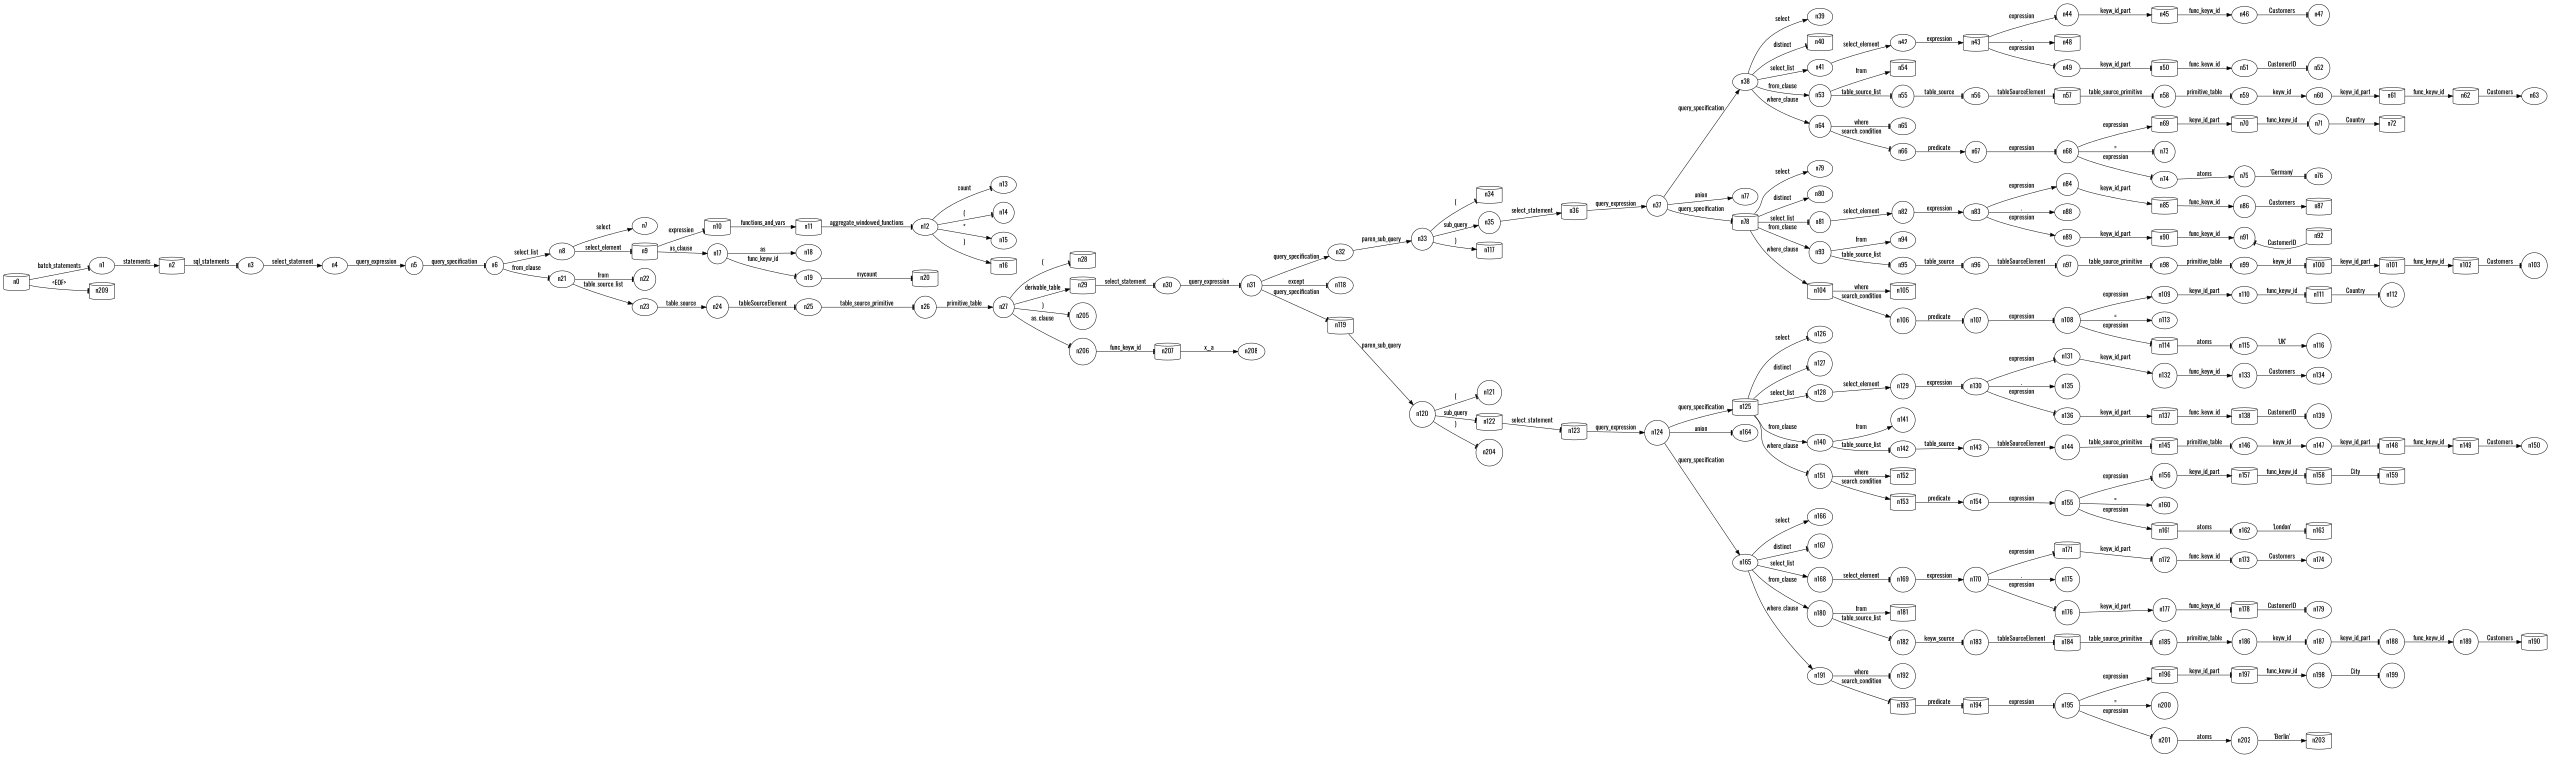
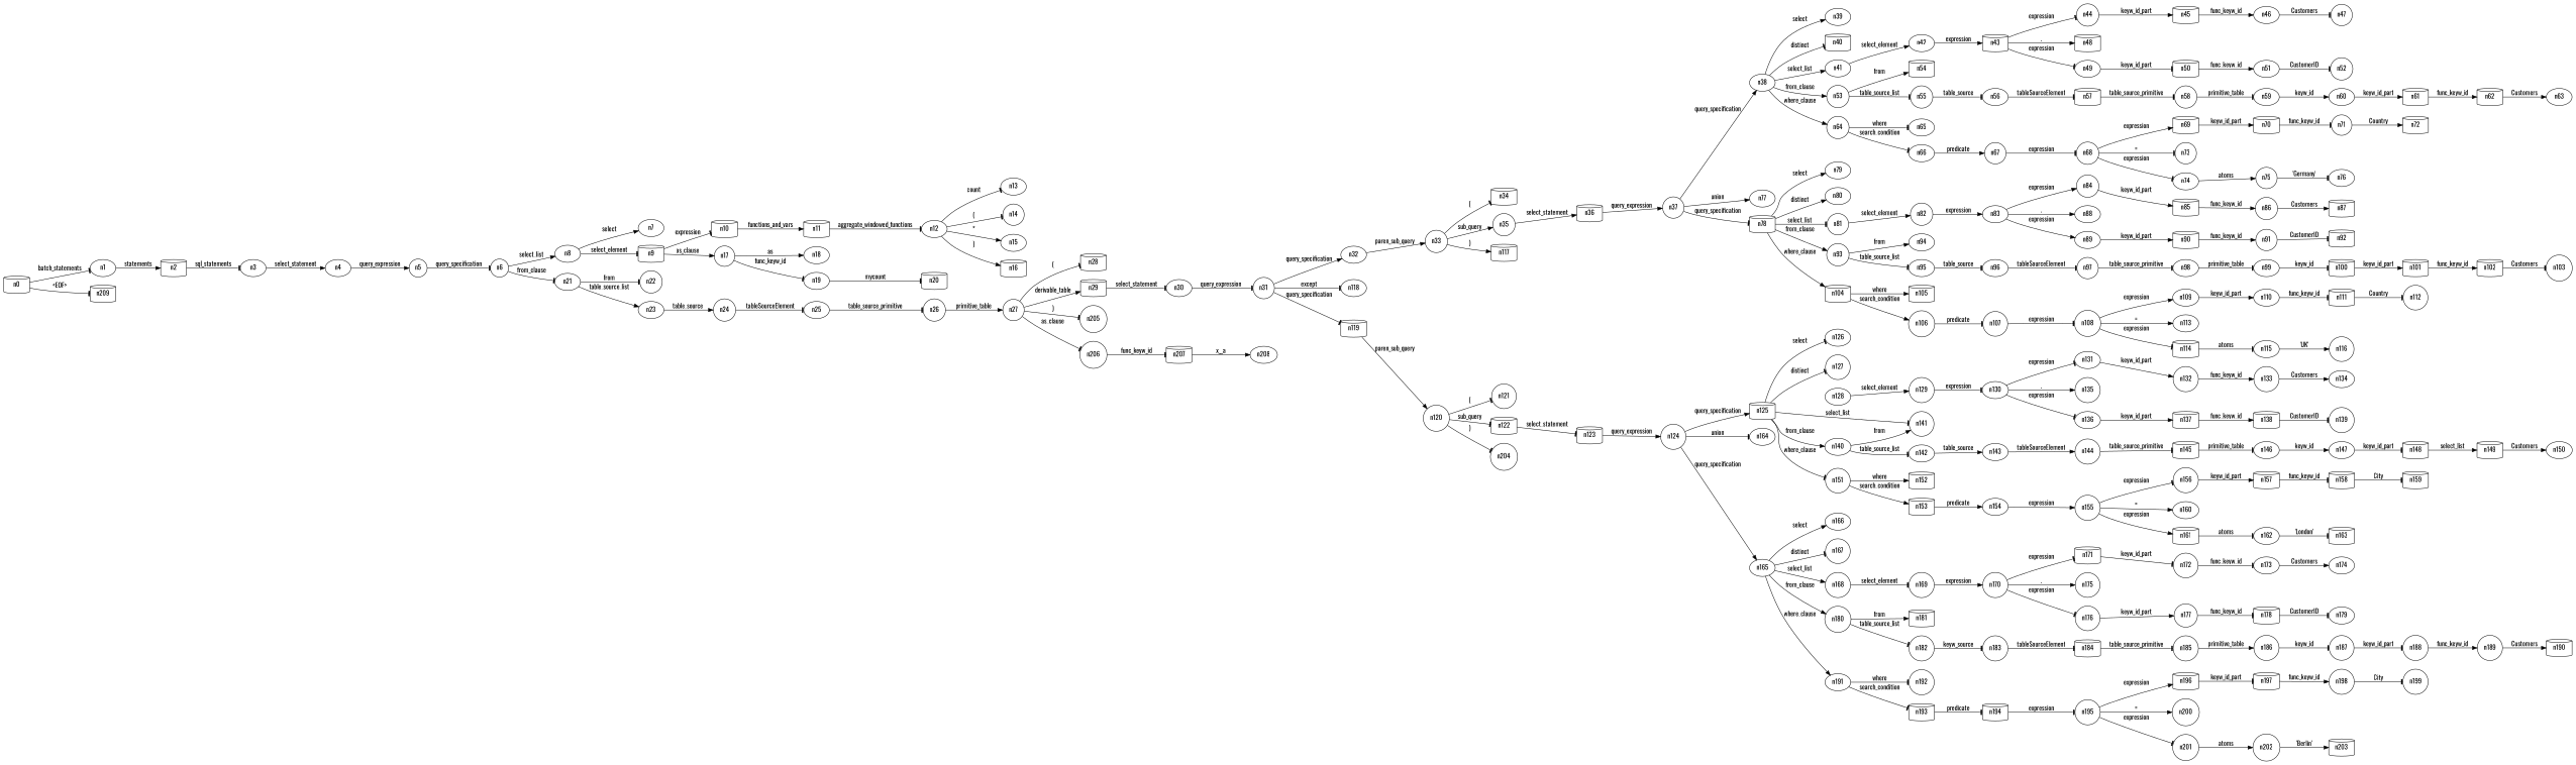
  digraph {
    fontname=Oswald
    rankdir=LR
    node [fontname=Oswald shape=circle]
    edge [arrowhead=normal fontname=Oswald]
    n0 [shape=cylinder]
    n1 [shape=ellipse]
    n209 [shape=cylinder]
    n2 [shape=cylinder]
    n3 [shape=ellipse]
    n4 [shape=ellipse]
    n5
    n6
    n8 [shape=ellipse]
    n21 [shape=ellipse]
    n7 [shape=ellipse]
    n9 [shape=cylinder]
    n22
    n23 [shape=ellipse]
    n10 [shape=cylinder]
    n17
    n11 [shape=cylinder]
    n18 [shape=ellipse]
    n19 [shape=ellipse]
    n12 [shape=ellipse]
    n13 [shape=ellipse]
    n14
    n15 [shape=ellipse]
    n16 [shape=cylinder]
    n20 [shape=cylinder]
    n24
    n25 [shape=ellipse]
    n26
    n27
    n28 [shape=cylinder]
    n29 [shape=cylinder]
    n205
    n206
    n30 [shape=ellipse]
    n207 [shape=cylinder]
    n31
    n32 [shape=ellipse]
    n118 [shape=ellipse]
    n119 [shape=cylinder]
    n33
    n120
    n34 [shape=cylinder]
    n35
    n117 [shape=cylinder]
    n36 [shape=cylinder]
    n37
    n38 [shape=ellipse]
    n77 [shape=ellipse]
    n78 [shape=cylinder]
    n39 [shape=ellipse]
    n40 [shape=cylinder]
    n41 [shape=ellipse]
    n53
    n64
    n79 [shape=ellipse]
    n80 [shape=ellipse]
    n81
    n93
    n104 [shape=cylinder]
    n42 [shape=ellipse]
    n54 [shape=cylinder]
    n55
    n65 [shape=ellipse]
    n66 [shape=ellipse]
    n43 [shape=cylinder]
    n44
    n48 [shape=cylinder]
    n49 [shape=ellipse]
    n45 [shape=cylinder]
    n50 [shape=cylinder]
    n46 [shape=ellipse]
    n47
    n51 [shape=ellipse]
    n52
    n56 [shape=ellipse]
    n57 [shape=cylinder]
    n58
    n59 [shape=ellipse]
    n60 [shape=ellipse]
    n61 [shape=cylinder]
    n62 [shape=cylinder]
    n63 [shape=ellipse]
    n67
    n68
    n69 [shape=cylinder]
    n73
    n74 [shape=ellipse]
    n70 [shape=cylinder]
    n75
    n71
    n72 [shape=cylinder]
    n76 [shape=ellipse]
    n82
    n94 [shape=ellipse]
    n95 [shape=ellipse]
    n105 [shape=cylinder]
    n106
    n83 [shape=ellipse]
    n84
    n88 [shape=ellipse]
    n89 [shape=ellipse]
    n85 [shape=cylinder]
    n90 [shape=cylinder]
    n86
    n87 [shape=cylinder]
    n91
    n92 [shape=cylinder]
    n96 [shape=ellipse]
    n97
    n98 [shape=ellipse]
    n99 [shape=ellipse]
    n100 [shape=cylinder]
    n101 [shape=cylinder]
    n102 [shape=cylinder]
    n103
    n107
    n108
    n109 [shape=ellipse]
    n113 [shape=ellipse]
    n114 [shape=cylinder]
    n110 [shape=ellipse]
    n115 [shape=ellipse]
    n111 [shape=cylinder]
    n112
    n116
    n121
    n122 [shape=cylinder]
    n204
    n123 [shape=cylinder]
    n124
    n125 [shape=cylinder]
    n164 [shape=ellipse]
    n165 [shape=ellipse]
    n126 [shape=ellipse]
    n127
    n128 [shape=ellipse]
    n140 [shape=ellipse]
    n151
    n166 [shape=ellipse]
    n167
    n168
    n180
    n191 [shape=ellipse]
    n129
    n141
    n142 [shape=ellipse]
    n152 [shape=cylinder]
    n153 [shape=cylinder]
    n130 [shape=ellipse]
    n131 [shape=ellipse]
    n135
    n136 [shape=ellipse]
    n132
    n137 [shape=cylinder]
    n133
    n134 [shape=ellipse]
    n138 [shape=cylinder]
    n139
    n143 [shape=ellipse]
    n144
    n145 [shape=cylinder]
    n146 [shape=ellipse]
    n147 [shape=ellipse]
    n148 [shape=cylinder]
    n149 [shape=cylinder]
    n150 [shape=ellipse]
    n154 [shape=ellipse]
    n155
    n156
    n160 [shape=ellipse]
    n161 [shape=cylinder]
    n157 [shape=cylinder]
    n162 [shape=ellipse]
    n158 [shape=cylinder]
    n159 [shape=cylinder]
    n163 [shape=cylinder]
    n169
    n181 [shape=cylinder]
    n182
    n192
    n193 [shape=cylinder]
    n170
    n171 [shape=cylinder]
    n175
    n176
    n172
    n177
    n173 [shape=ellipse]
    n174 [shape=ellipse]
    n178 [shape=cylinder]
    n179 [shape=ellipse]
    n183
    n184 [shape=cylinder]
    n185
    n186
    n187
    n188
    n189
    n190 [shape=cylinder]
    n194 [shape=cylinder]
    n195
    n196 [shape=cylinder]
    n200
    n201
    n197 [shape=cylinder]
    n202
    n198
    n199
    n203 [shape=cylinder]
    n208 [shape=ellipse]
    n0 -> n1 [arrowhead=tee label=batch_statements]
    n0 -> n209 [arrowhead=tee label="<EOF>"]
    n1 -> n2 [label=statements]
    n2 -> n3 [arrowhead=tee label=sql_statements]
    n3 -> n4 [label=select_statement]
    n4 -> n5 [label=query_expression]
    n5 -> n6 [arrowhead=tee label=query_specification]
    n6 -> n8 [label=select_list]
    n6 -> n21 [arrowhead=tee label=from_clause]
    n8 -> n7 [label=select]
    n8 -> n9 [arrowhead=tee label=select_element]
    n21 -> n22 [arrowhead=tee label=from]
    n21 -> n23 [label=table_source_list]
    n9 -> n10 [arrowhead=tee label=expression]
    n9 -> n17 [label=as_clause]
    n23 -> n24 [label=table_source]
    n10 -> n11 [label=functions_and_vars]
    n17 -> n18 [label=as]
    n17 -> n19 [arrowhead=tee label=func_keyw_id]
    n11 -> n12 [arrowhead=tee label=aggregate_windowed_functions]
    n19 -> n20 [arrowhead=tee label=mycount]
    n12 -> n13 [arrowhead=tee label=count]
    n12 -> n14 [arrowhead=tee label="("]
    n12 -> n15 [label="*"]
    n12 -> n16 [label=")"]
    n24 -> n25 [arrowhead=tee label=tableSourceElement]
    n25 -> n26 [arrowhead=tee label=table_source_primitive]
    n26 -> n27 [label=primitive_table]
    n27 -> n28 [arrowhead=tee label="("]
    n27 -> n29 [label=derivable_table]
    n27 -> n205 [arrowhead=tee label=")"]
    n27 -> n206 [arrowhead=tee label=as_clause]
    n29 -> n30 [arrowhead=tee label=select_statement]
    n206 -> n207 [arrowhead=tee label=func_keyw_id]
    n30 -> n31 [arrowhead=tee label=query_expression]
    n207 -> n208 [label=x__a]
    n31 -> n32 [label=query_specification]
    n31 -> n118 [arrowhead=tee label=except]
    n31 -> n119 [arrowhead=tee label=query_specification]
    n32 -> n33 [label=paren_sub_query]
    n119 -> n120 [label=paren_sub_query]
    n33 -> n34 [arrowhead=tee label="("]
    n33 -> n35 [label=sub_query]
    n33 -> n117 [label=")"]
    n120 -> n121 [arrowhead=tee label="("]
    n120 -> n122 [arrowhead=tee label=sub_query]
    n120 -> n204 [arrowhead=tee label=")"]
    n35 -> n36 [label=select_statement]
    n36 -> n37 [label=query_expression]
    n37 -> n38 [label=query_specification]
    n37 -> n77 [label=union]
    n37 -> n78 [arrowhead=tee label=query_specification]
    n38 -> n39 [label=select]
    n38 -> n40 [arrowhead=tee label=distinct]
    n38 -> n41 [label=select_list]
    n38 -> n53 [label=from_clause]
    n38 -> n64 [label=where_clause]
    n78 -> n79 [label=select]
    n78 -> n80 [label=distinct]
    n78 -> n81 [arrowhead=tee label=select_list]
    n78 -> n93 [label=from_clause]
    n78 -> n104 [label=where_clause]
    n41 -> n42 [label=select_element]
    n53 -> n54 [label=from]
    n53 -> n55 [arrowhead=tee label=table_source_list]
    n64 -> n65 [arrowhead=tee label=where]
    n64 -> n66 [arrowhead=tee label=search_condition]
    n81 -> n82 [label=select_element]
    n93 -> n94 [label=from]
    n93 -> n95 [arrowhead=tee label=table_source_list]
    n104 -> n105 [label=where]
    n104 -> n106 [label=search_condition]
    n42 -> n43 [label=expression]
    n55 -> n56 [arrowhead=tee label=table_source]
    n66 -> n67 [label=predicate]
    n43 -> n44 [arrowhead=tee label=expression]
    n43 -> n48 [label="."]
    n43 -> n49 [arrowhead=tee label=expression]
    n44 -> n45 [label=keyw_id_part]
    n49 -> n50 [arrowhead=tee label=keyw_id_part]
    n45 -> n46 [label=func_keyw_id]
    n50 -> n51 [label=func_keyw_id]
    n46 -> n47 [arrowhead=tee label=Customers]
    n51 -> n52 [arrowhead=tee label=CustomerID]
    n56 -> n57 [arrowhead=tee label=tableSourceElement]
    n57 -> n58 [arrowhead=tee label=table_source_primitive]
    n58 -> n59 [arrowhead=tee label=primitive_table]
    n59 -> n60 [label=keyw_id]
    n60 -> n61 [label=keyw_id_part]
    n61 -> n62 [label=func_keyw_id]
    n62 -> n63 [label=Customers]
    n67 -> n68 [arrowhead=tee label=expression]
    n68 -> n69 [label=expression]
    n68 -> n73 [arrowhead=tee label="="]
    n68 -> n74 [arrowhead=tee label=expression]
    n69 -> n70 [label=keyw_id_part]
    n74 -> n75 [label=atoms]
    n70 -> n71 [arrowhead=tee label=func_keyw_id]
    n75 -> n76 [arrowhead=tee label="'Germany'"]
    n71 -> n72 [label=Country]
    n82 -> n83 [label=expression]
    n95 -> n96 [arrowhead=tee label=table_source]
    n106 -> n107 [arrowhead=tee label=predicate]
    n83 -> n84 [label=expression]
    n83 -> n88 [label="."]
    n83 -> n89 [label=expression]
    n84 -> n85 [label=keyw_id_part]
    n89 -> n90 [label=keyw_id_part]
    n85 -> n86 [label=func_keyw_id]
    n90 -> n91 [label=func_keyw_id]
    n86 -> n87 [label=Customers]
-   n92 -> n91 [arrowhead=tee label=CustomerID]
+   n91 -> n92 [arrowhead=tee label=CustomerID]
    n96 -> n97 [arrowhead=tee label=tableSourceElement]
    n97 -> n98 [arrowhead=tee label=table_source_primitive]
    n98 -> n99 [arrowhead=tee label=primitive_table]
    n99 -> n100 [arrowhead=tee label=keyw_id]
    n100 -> n101 [label=keyw_id_part]
    n101 -> n102 [label=func_keyw_id]
    n102 -> n103 [arrowhead=tee label=Customers]
    n107 -> n108 [arrowhead=tee label=expression]
    n108 -> n109 [label=expression]
    n108 -> n113 [label="="]
    n108 -> n114 [arrowhead=tee label=expression]
    n109 -> n110 [label=keyw_id_part]
    n114 -> n115 [arrowhead=tee label=atoms]
    n110 -> n111 [arrowhead=tee label=func_keyw_id]
    n115 -> n116 [label="'UK'"]
    n111 -> n112 [arrowhead=tee label=Country]
    n122 -> n123 [arrowhead=tee label=select_statement]
    n123 -> n124 [label=query_expression]
    n124 -> n125 [label=query_specification]
    n124 -> n164 [arrowhead=tee label=union]
    n124 -> n165 [label=query_specification]
    n125 -> n126 [arrowhead=tee label=select]
    n125 -> n127 [arrowhead=tee label=distinct]
-   n125 -> n128 [arrowhead=tee label=select_list]
+   n125 -> n141 [arrowhead=tee label=select_list]
    n125 -> n140 [label=from_clause]
    n125 -> n151 [arrowhead=tee label=where_clause]
    n165 -> n166 [label=select]
    n165 -> n167 [arrowhead=tee label=distinct]
    n165 -> n168 [label=select_list]
    n165 -> n180 [label=from_clause]
    n165 -> n191 [label=where_clause]
    n128 -> n129 [label=select_element]
    n140 -> n141 [label=from]
    n140 -> n142 [arrowhead=tee label=table_source_list]
    n151 -> n152 [label=where]
    n151 -> n153 [label=search_condition]
    n168 -> n169 [arrowhead=tee label=select_element]
    n180 -> n181 [label=from]
    n180 -> n182 [arrowhead=tee label=table_source_list]
    n191 -> n192 [arrowhead=tee label=where]
    n191 -> n193 [arrowhead=tee label=search_condition]
    n129 -> n130 [arrowhead=tee label=expression]
    n142 -> n143 [label=table_source]
    n153 -> n154 [label=predicate]
    n130 -> n131 [arrowhead=tee label=expression]
    n130 -> n135 [label="."]
    n130 -> n136 [arrowhead=tee label=expression]
    n131 -> n132 [label=keyw_id_part]
    n136 -> n137 [label=keyw_id_part]
    n132 -> n133 [label=func_keyw_id]
    n137 -> n138 [label=func_keyw_id]
    n133 -> n134 [label=Customers]
    n138 -> n139 [arrowhead=tee label=CustomerID]
    n143 -> n144 [label=tableSourceElement]
    n144 -> n145 [arrowhead=tee label=table_source_primitive]
    n145 -> n146 [arrowhead=tee label=primitive_table]
    n146 -> n147 [label=keyw_id]
    n147 -> n148 [arrowhead=tee label=keyw_id_part]
-   n148 -> n149 [label=func_keyw_id]
+   n148 -> n149 [label=select_list]
    n149 -> n150 [label=Customers]
    n154 -> n155 [label=expression]
    n155 -> n156 [arrowhead=tee label=expression]
    n155 -> n160 [label="="]
    n155 -> n161 [label=expression]
    n156 -> n157 [label=keyw_id_part]
    n161 -> n162 [arrowhead=tee label=atoms]
    n157 -> n158 [arrowhead=tee label=func_keyw_id]
    n162 -> n163 [arrowhead=tee label="'London'"]
    n158 -> n159 [arrowhead=tee label=City]
    n169 -> n170 [label=expression]
    n182 -> n183 [arrowhead=tee label=keyw_source]
    n193 -> n194 [arrowhead=tee label=predicate]
    n170 -> n171 [arrowhead=tee label=expression]
    n170 -> n175 [label="."]
    n170 -> n176 [arrowhead=tee label=expression]
    n171 -> n172 [arrowhead=tee label=keyw_id_part]
    n176 -> n177 [label=keyw_id_part]
    n172 -> n173 [arrowhead=tee label=func_keyw_id]
    n177 -> n178 [arrowhead=tee label=func_keyw_id]
    n173 -> n174 [label=Customers]
    n178 -> n179 [arrowhead=tee label=CustomerID]
    n183 -> n184 [arrowhead=tee label=tableSourceElement]
    n184 -> n185 [arrowhead=tee label=table_source_primitive]
    n185 -> n186 [label=primitive_table]
    n186 -> n187 [arrowhead=tee label=keyw_id]
    n187 -> n188 [arrowhead=tee label=keyw_id_part]
    n188 -> n189 [label=func_keyw_id]
    n189 -> n190 [label=Customers]
    n194 -> n195 [arrowhead=tee label=expression]
    n195 -> n196 [label=expression]
    n195 -> n200 [label="="]
    n195 -> n201 [arrowhead=tee label=expression]
    n196 -> n197 [arrowhead=tee label=keyw_id_part]
    n201 -> n202 [label=atoms]
    n197 -> n198 [label=func_keyw_id]
    n202 -> n203 [label="'Berlin'"]
    n198 -> n199 [arrowhead=tee label=City]
  }
